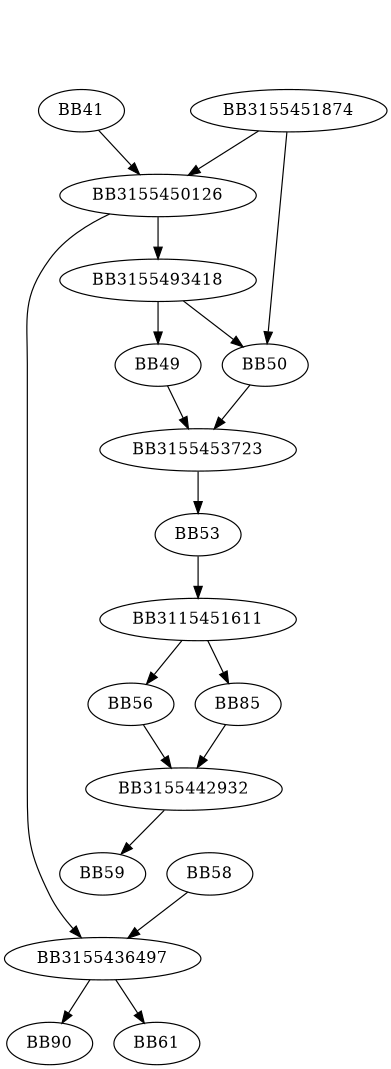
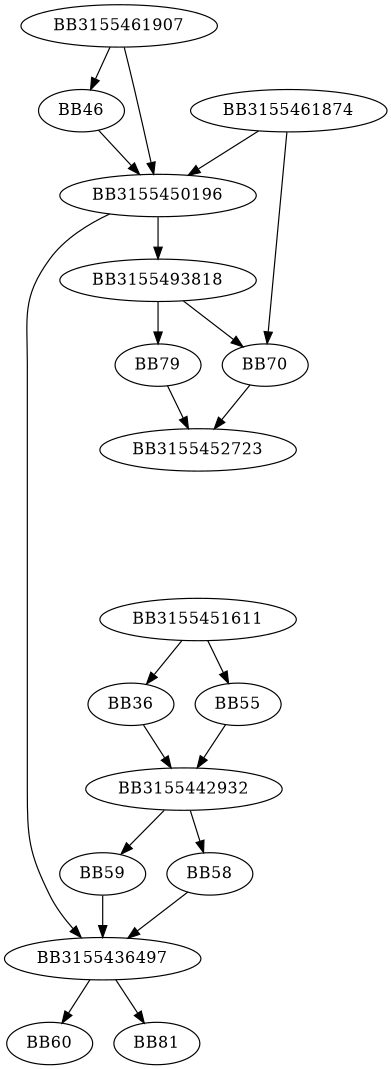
  digraph {
-   BB3155461874 [label=BB3155451874]
-   BB3155450126
-   BB50
-   BB3155493818 [label=BB3155493418]
+   BB3155461874
+   BB3155450126 [label=BB3155450196]
+   BB50 [label=BB70]
+   BB3155493818
    BB3155436497
-   BB46 [label=BB41]
-   BB49
-   BB60 [label=BB90]
-   BB61
-   BB3155453723
-   BB53
-   BB3155451611 [label=BB3115451611]
-   BB55 [label=BB85]
-   BB56
+   BB3155461907
+   BB46
+   BB49 [label=BB79]
+   BB60
+   BB61 [label=BB81]
+   BB3155453723 [label=BB3155452723]
+   BB3155451611
+   BB55
+   BB56 [label=BB36]
    BB3155442932
    BB58
    BB59
    BB3155461874 -> BB3155450126
    BB3155461874 -> BB50
    BB3155450126 -> BB3155493818
    BB3155450126 -> BB3155436497
    BB50 -> BB3155453723
    BB3155493818 -> BB50
    BB3155493818 -> BB49
    BB3155436497 -> BB60
    BB3155436497 -> BB61
+   BB3155461907 -> BB3155450126
+   BB3155461907 -> BB46
    BB46 -> BB3155450126
    BB49 -> BB3155453723
-   BB3155453723 -> BB53
-   BB53 -> BB3155451611
    BB3155451611 -> BB55
    BB3155451611 -> BB56
    BB55 -> BB3155442932
    BB56 -> BB3155442932
+   BB3155442932 -> BB58
    BB3155442932 -> BB59
    BB58 -> BB3155436497
+   BB59 -> BB3155436497
  }
